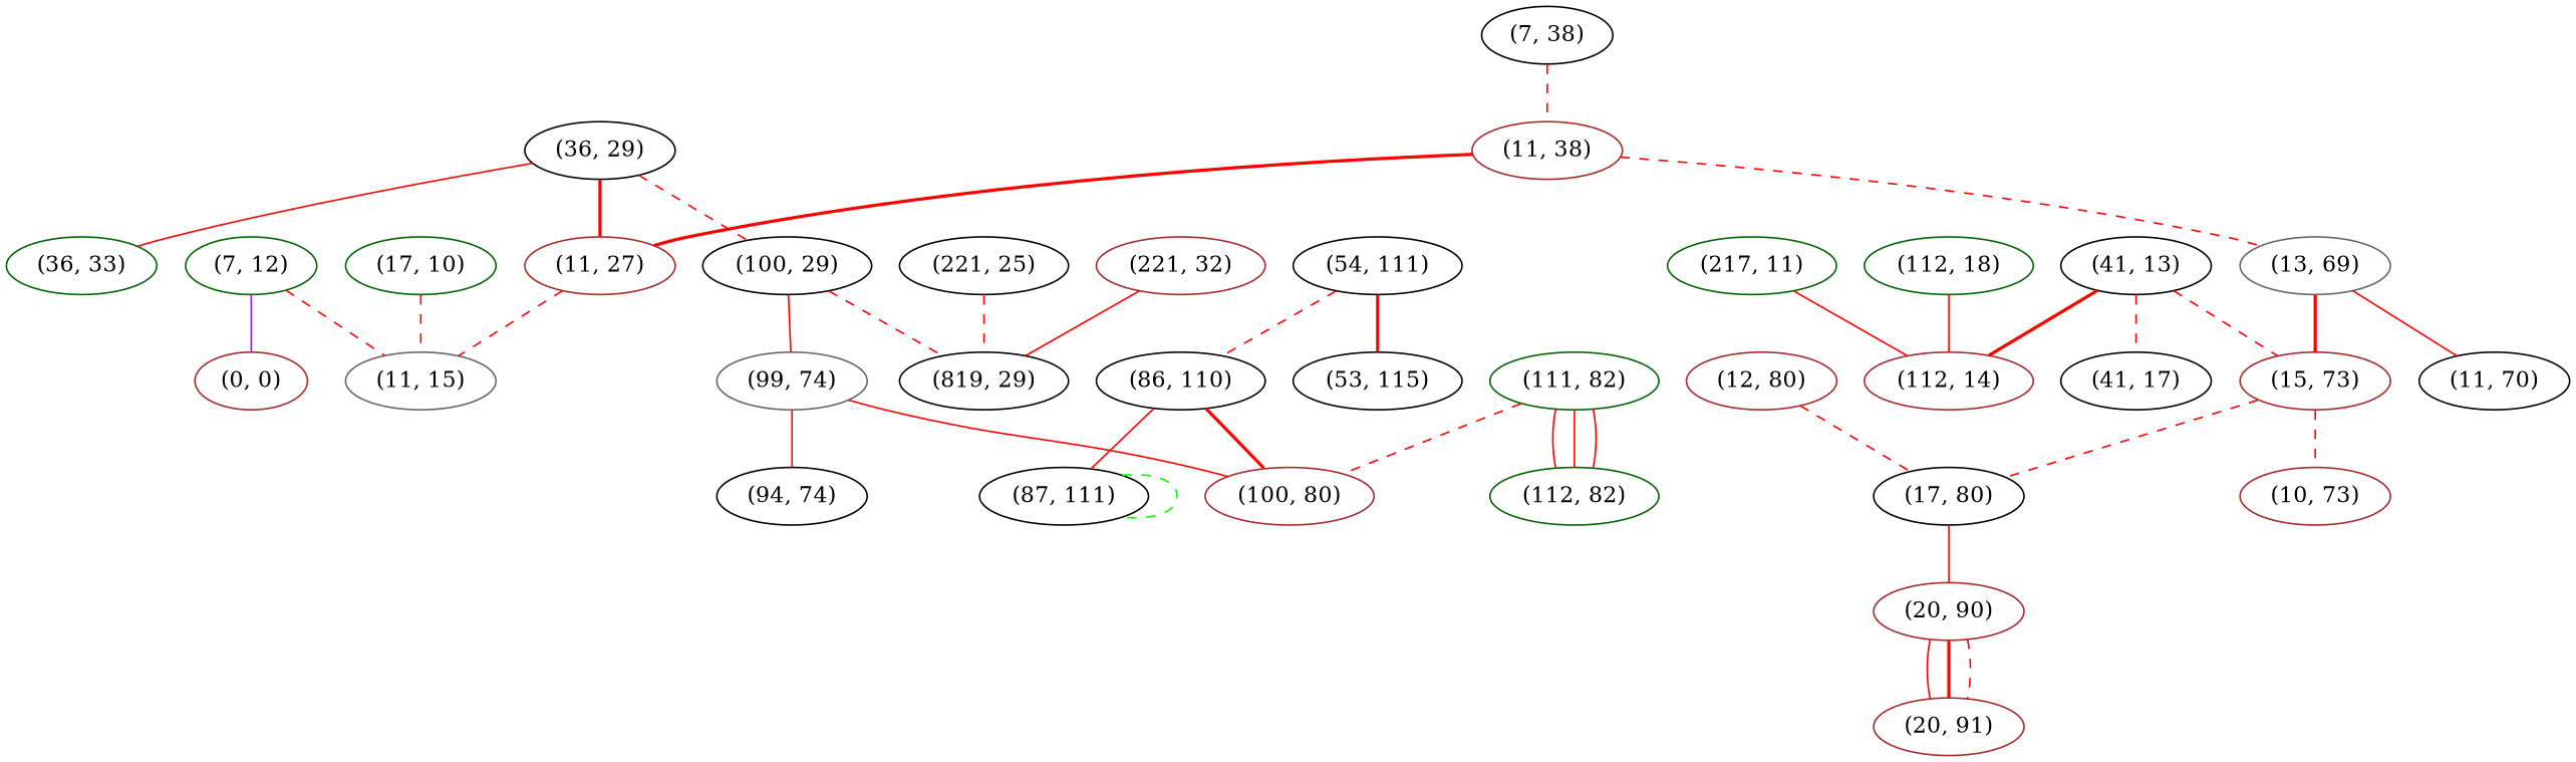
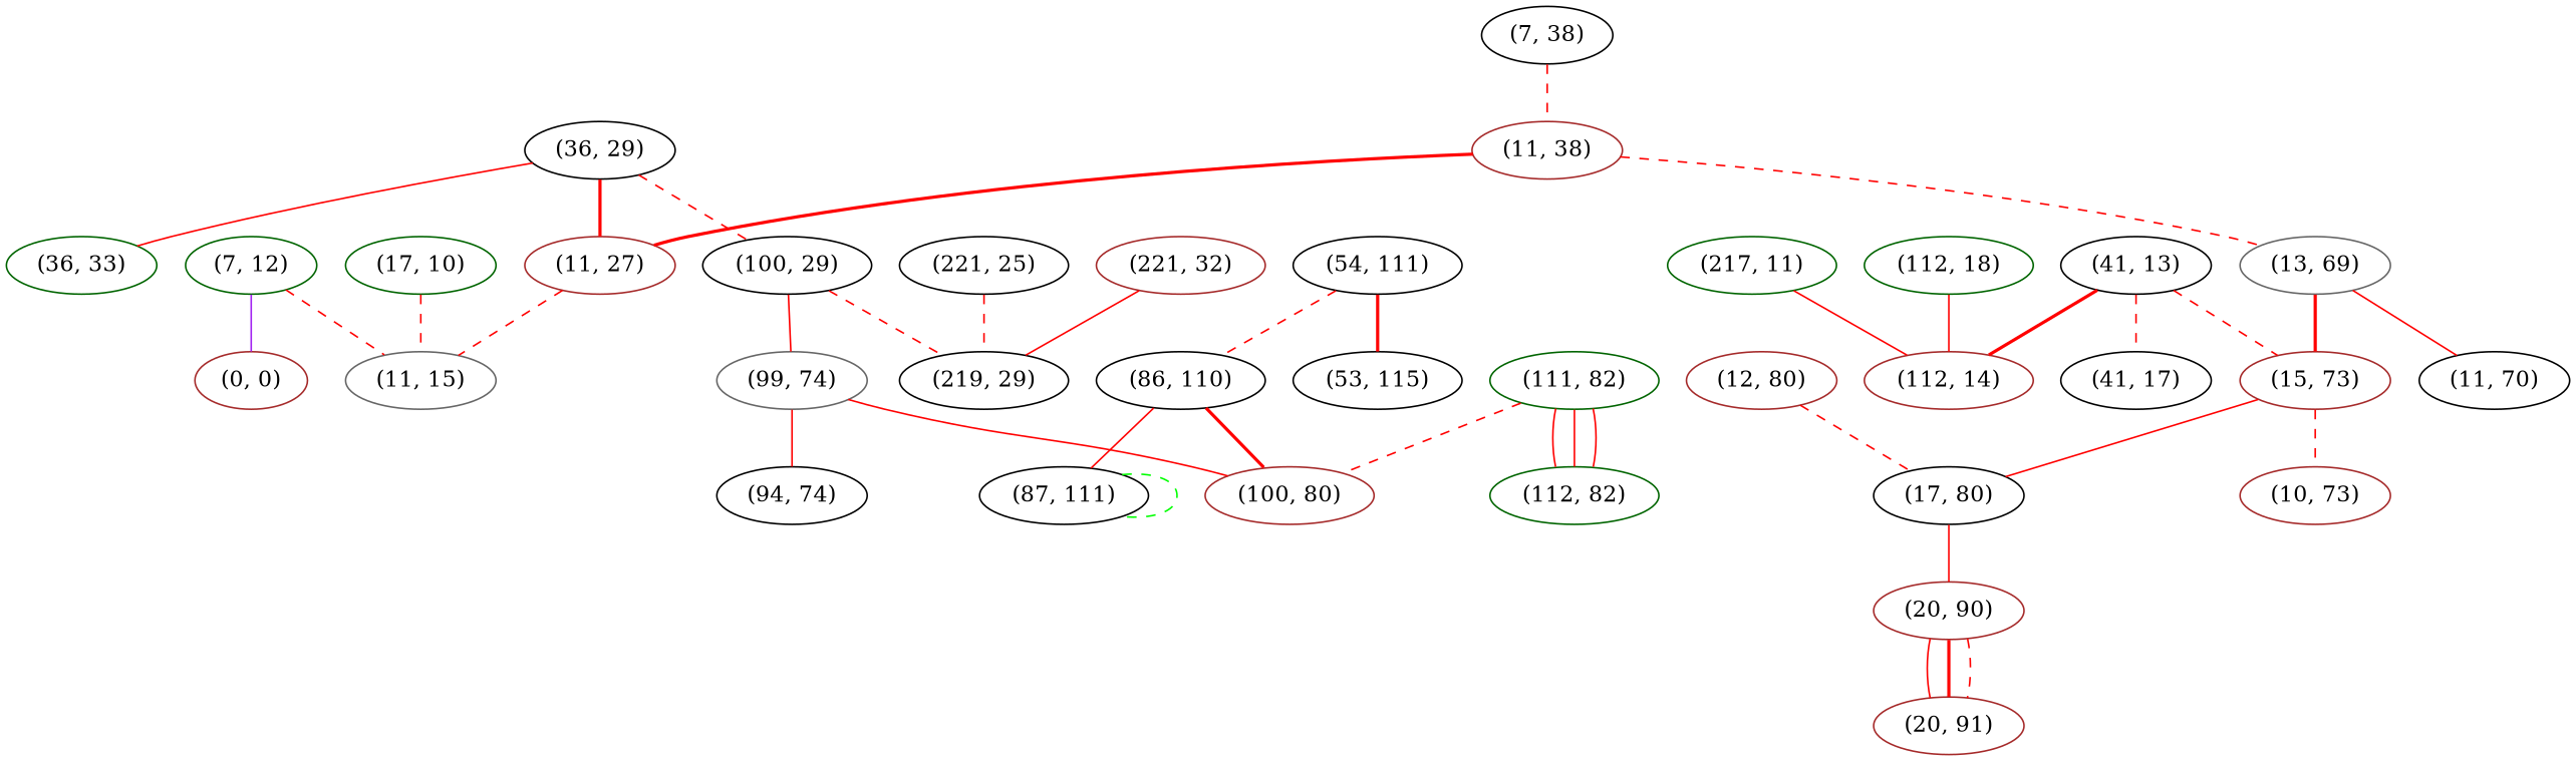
  graph {
    node [color=black]
    edge [color=red style=dashed weight=1]
    "(11, 27)" [color=brown]
    "(36, 29)"
    "(100, 29)"
    "(36, 33)" [color=darkgreen]
    "(11, 15)" [color=gray40]
-   "(219, 29)" [label="(819, 29)"]
+   "(219, 29)"
    "(99, 74)" [color=gray40]
    "(41, 13)"
    "(41, 17)"
    "(112, 14)" [color=brown]
    "(15, 73)" [color=brown]
    "(17, 10)" [color=darkgreen]
    "(217, 11)" [color=darkgreen]
    "(7, 12)" [color=darkgreen]
    "(0, 0)" [color=brown]
    "(11, 38)" [color=brown]
    "(7, 38)"
    "(13, 69)" [color=gray40]
    "(12, 80)" [color=brown]
    "(17, 80)"
    "(20, 90)" [color=brown]
    "(54, 111)"
    "(86, 110)"
    "(53, 115)"
    "(100, 80)" [color=brown]
    "(87, 111)"
    "(221, 25)"
    "(112, 18)" [color=darkgreen]
    "(11, 70)"
    "(10, 73)" [color=brown]
    "(221, 32)" [color=brown]
    "(94, 74)"
    "(111, 82)" [color=darkgreen]
    "(112, 82)" [color=darkgreen]
    "(20, 91)" [color=brown]
    "(11, 27)" -- "(11, 15)"
    "(36, 29)" -- "(11, 27)" [style=bold]
    "(36, 29)" -- "(100, 29)"
    "(36, 29)" -- "(36, 33)" [style=solid]
    "(100, 29)" -- "(219, 29)"
    "(100, 29)" -- "(99, 74)" [style=solid]
    "(99, 74)" -- "(100, 80)" [style=solid]
    "(99, 74)" -- "(94, 74)" [style=solid]
    "(41, 13)" -- "(41, 17)"
    "(41, 13)" -- "(112, 14)" [style=bold]
    "(41, 13)" -- "(15, 73)"
-   "(15, 73)" -- "(17, 80)"
+   "(15, 73)" -- "(17, 80)" [style=solid]
    "(15, 73)" -- "(10, 73)"
    "(17, 10)" -- "(11, 15)"
    "(217, 11)" -- "(112, 14)" [style=solid]
    "(7, 12)" -- "(11, 15)"
    "(7, 12)" -- "(0, 0)" [color=purple style=solid weight=4]
    "(11, 38)" -- "(11, 27)" [style=bold]
    "(11, 38)" -- "(13, 69)"
    "(7, 38)" -- "(11, 38)"
    "(13, 69)" -- "(15, 73)" [style=bold]
    "(13, 69)" -- "(11, 70)" [style=solid]
    "(12, 80)" -- "(17, 80)"
    "(17, 80)" -- "(20, 90)" [style=solid]
    "(20, 90)" -- "(20, 91)" [style=solid]
    "(20, 90)" -- "(20, 91)" [style=bold]
    "(20, 90)" -- "(20, 91)"
    "(54, 111)" -- "(86, 110)"
    "(54, 111)" -- "(53, 115)" [style=bold]
    "(86, 110)" -- "(100, 80)" [style=bold]
    "(86, 110)" -- "(87, 111)" [style=solid]
    "(87, 111)" -- "(87, 111)" [color=green weight=2]
    "(221, 25)" -- "(219, 29)"
    "(112, 18)" -- "(112, 14)" [style=solid]
    "(221, 32)" -- "(219, 29)" [style=solid]
    "(111, 82)" -- "(100, 80)"
    "(111, 82)" -- "(112, 82)" [style=solid]
    "(111, 82)" -- "(112, 82)" [style=solid]
    "(111, 82)" -- "(112, 82)" [style=solid]
  }
